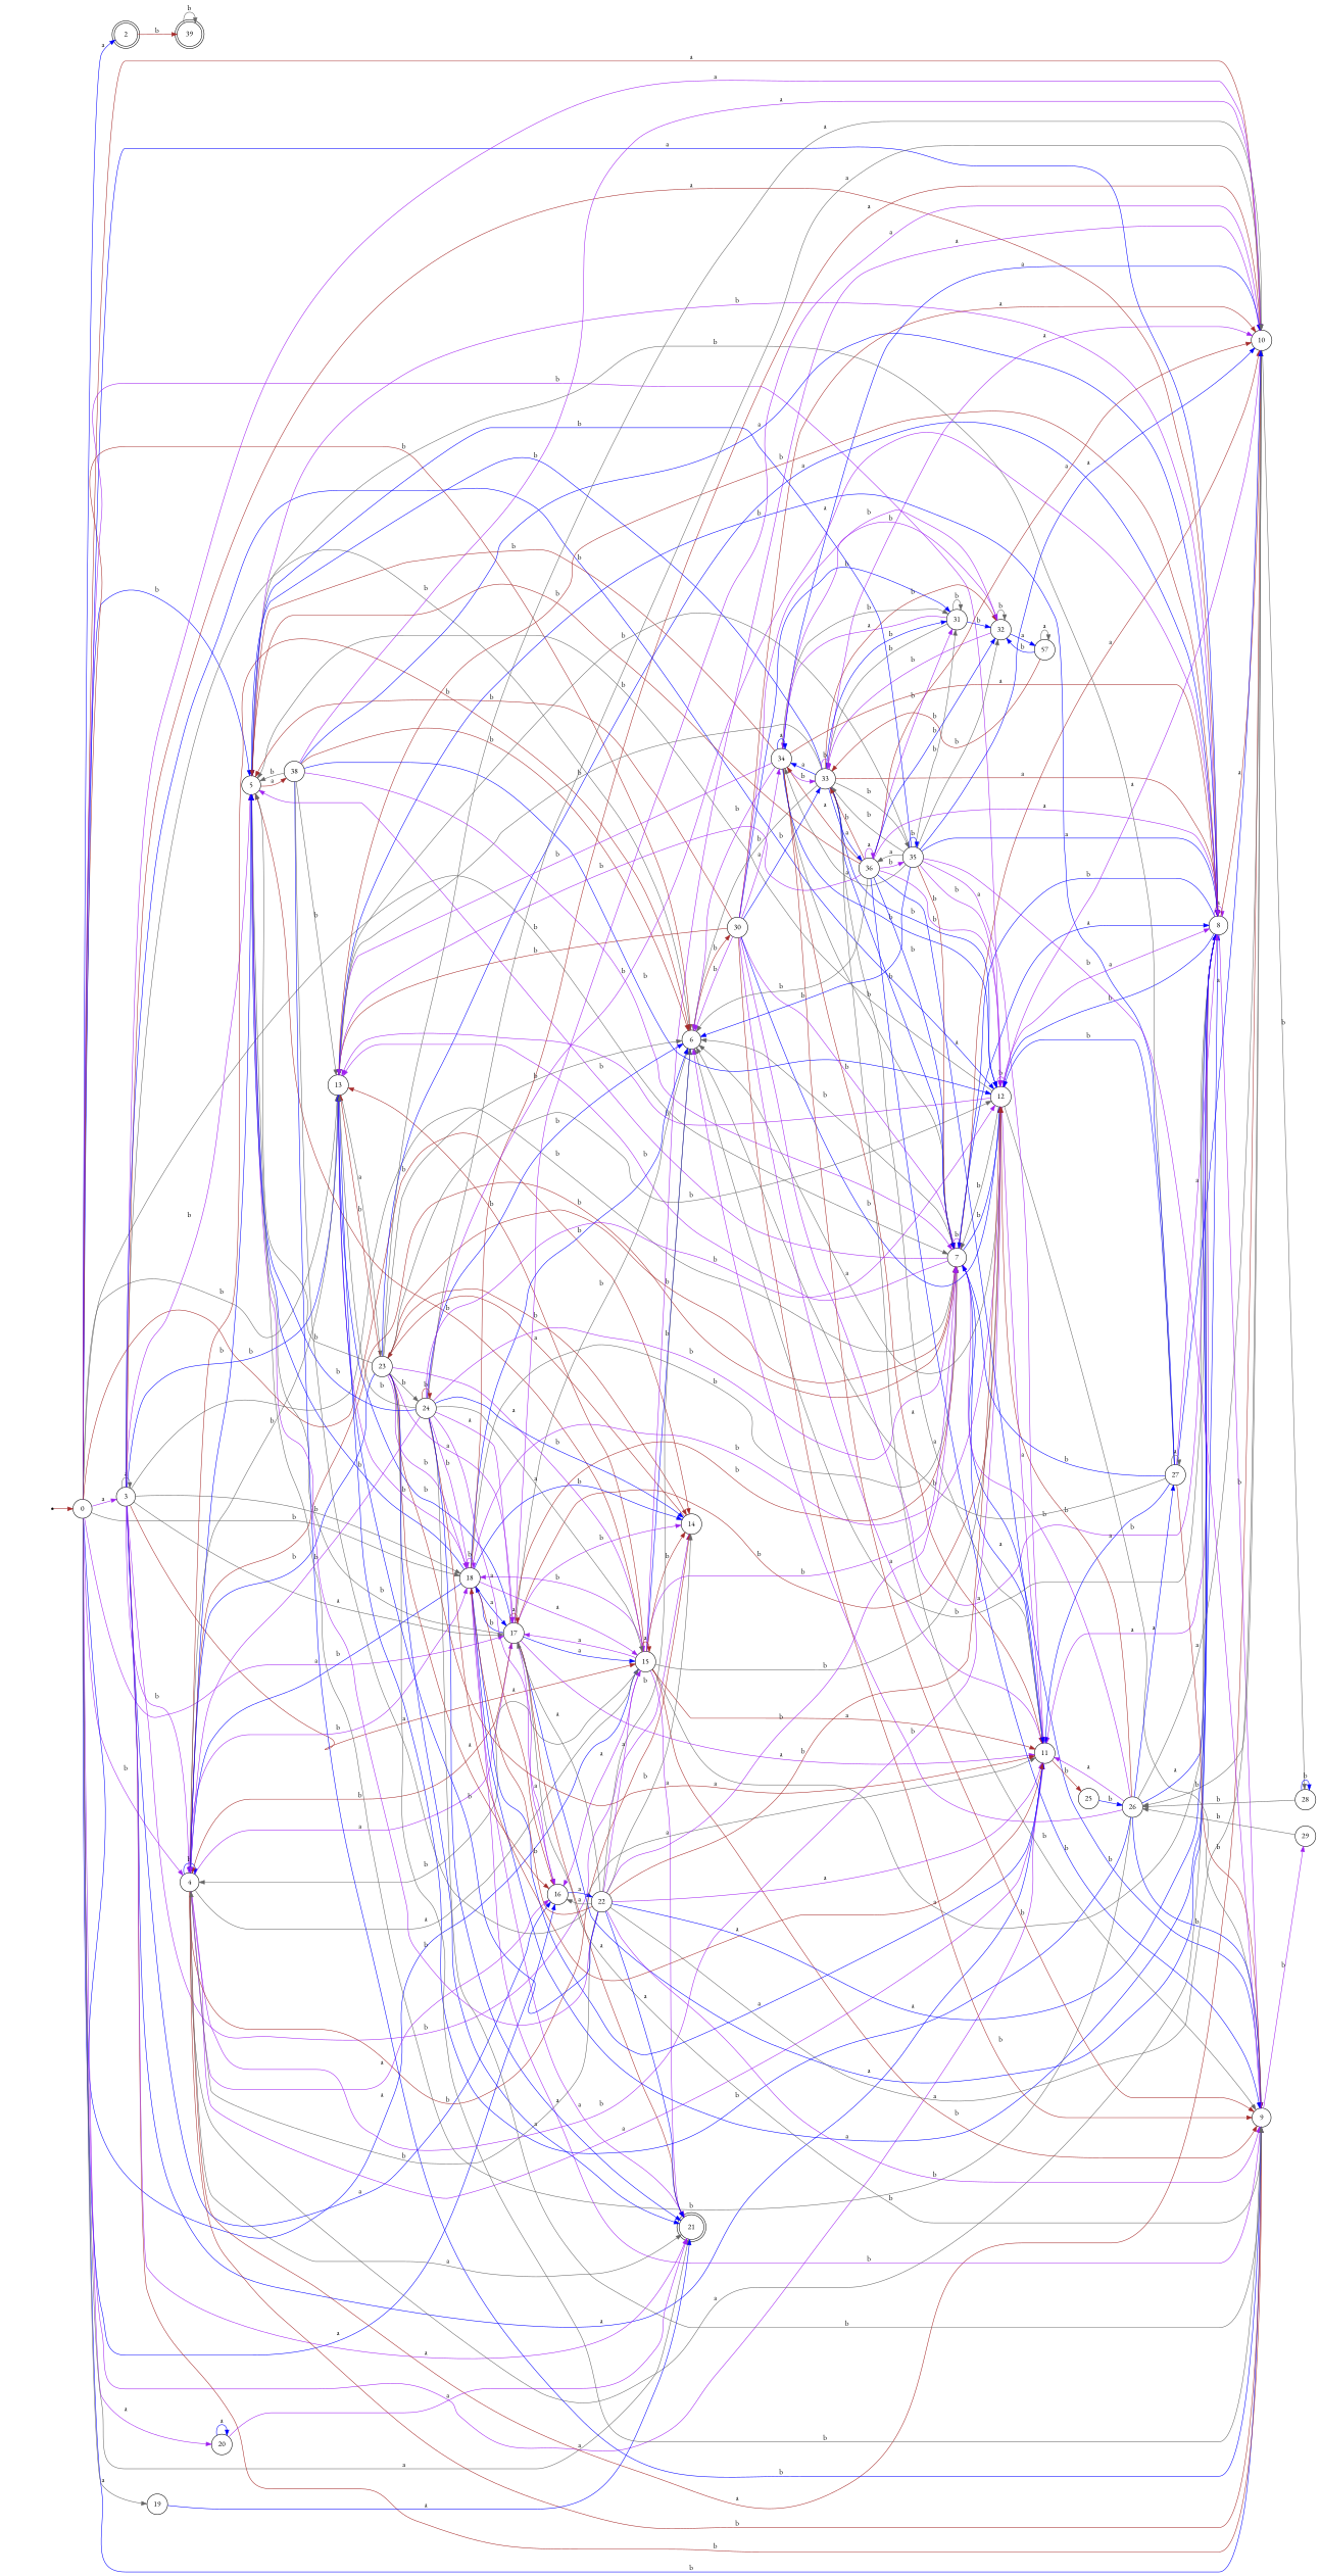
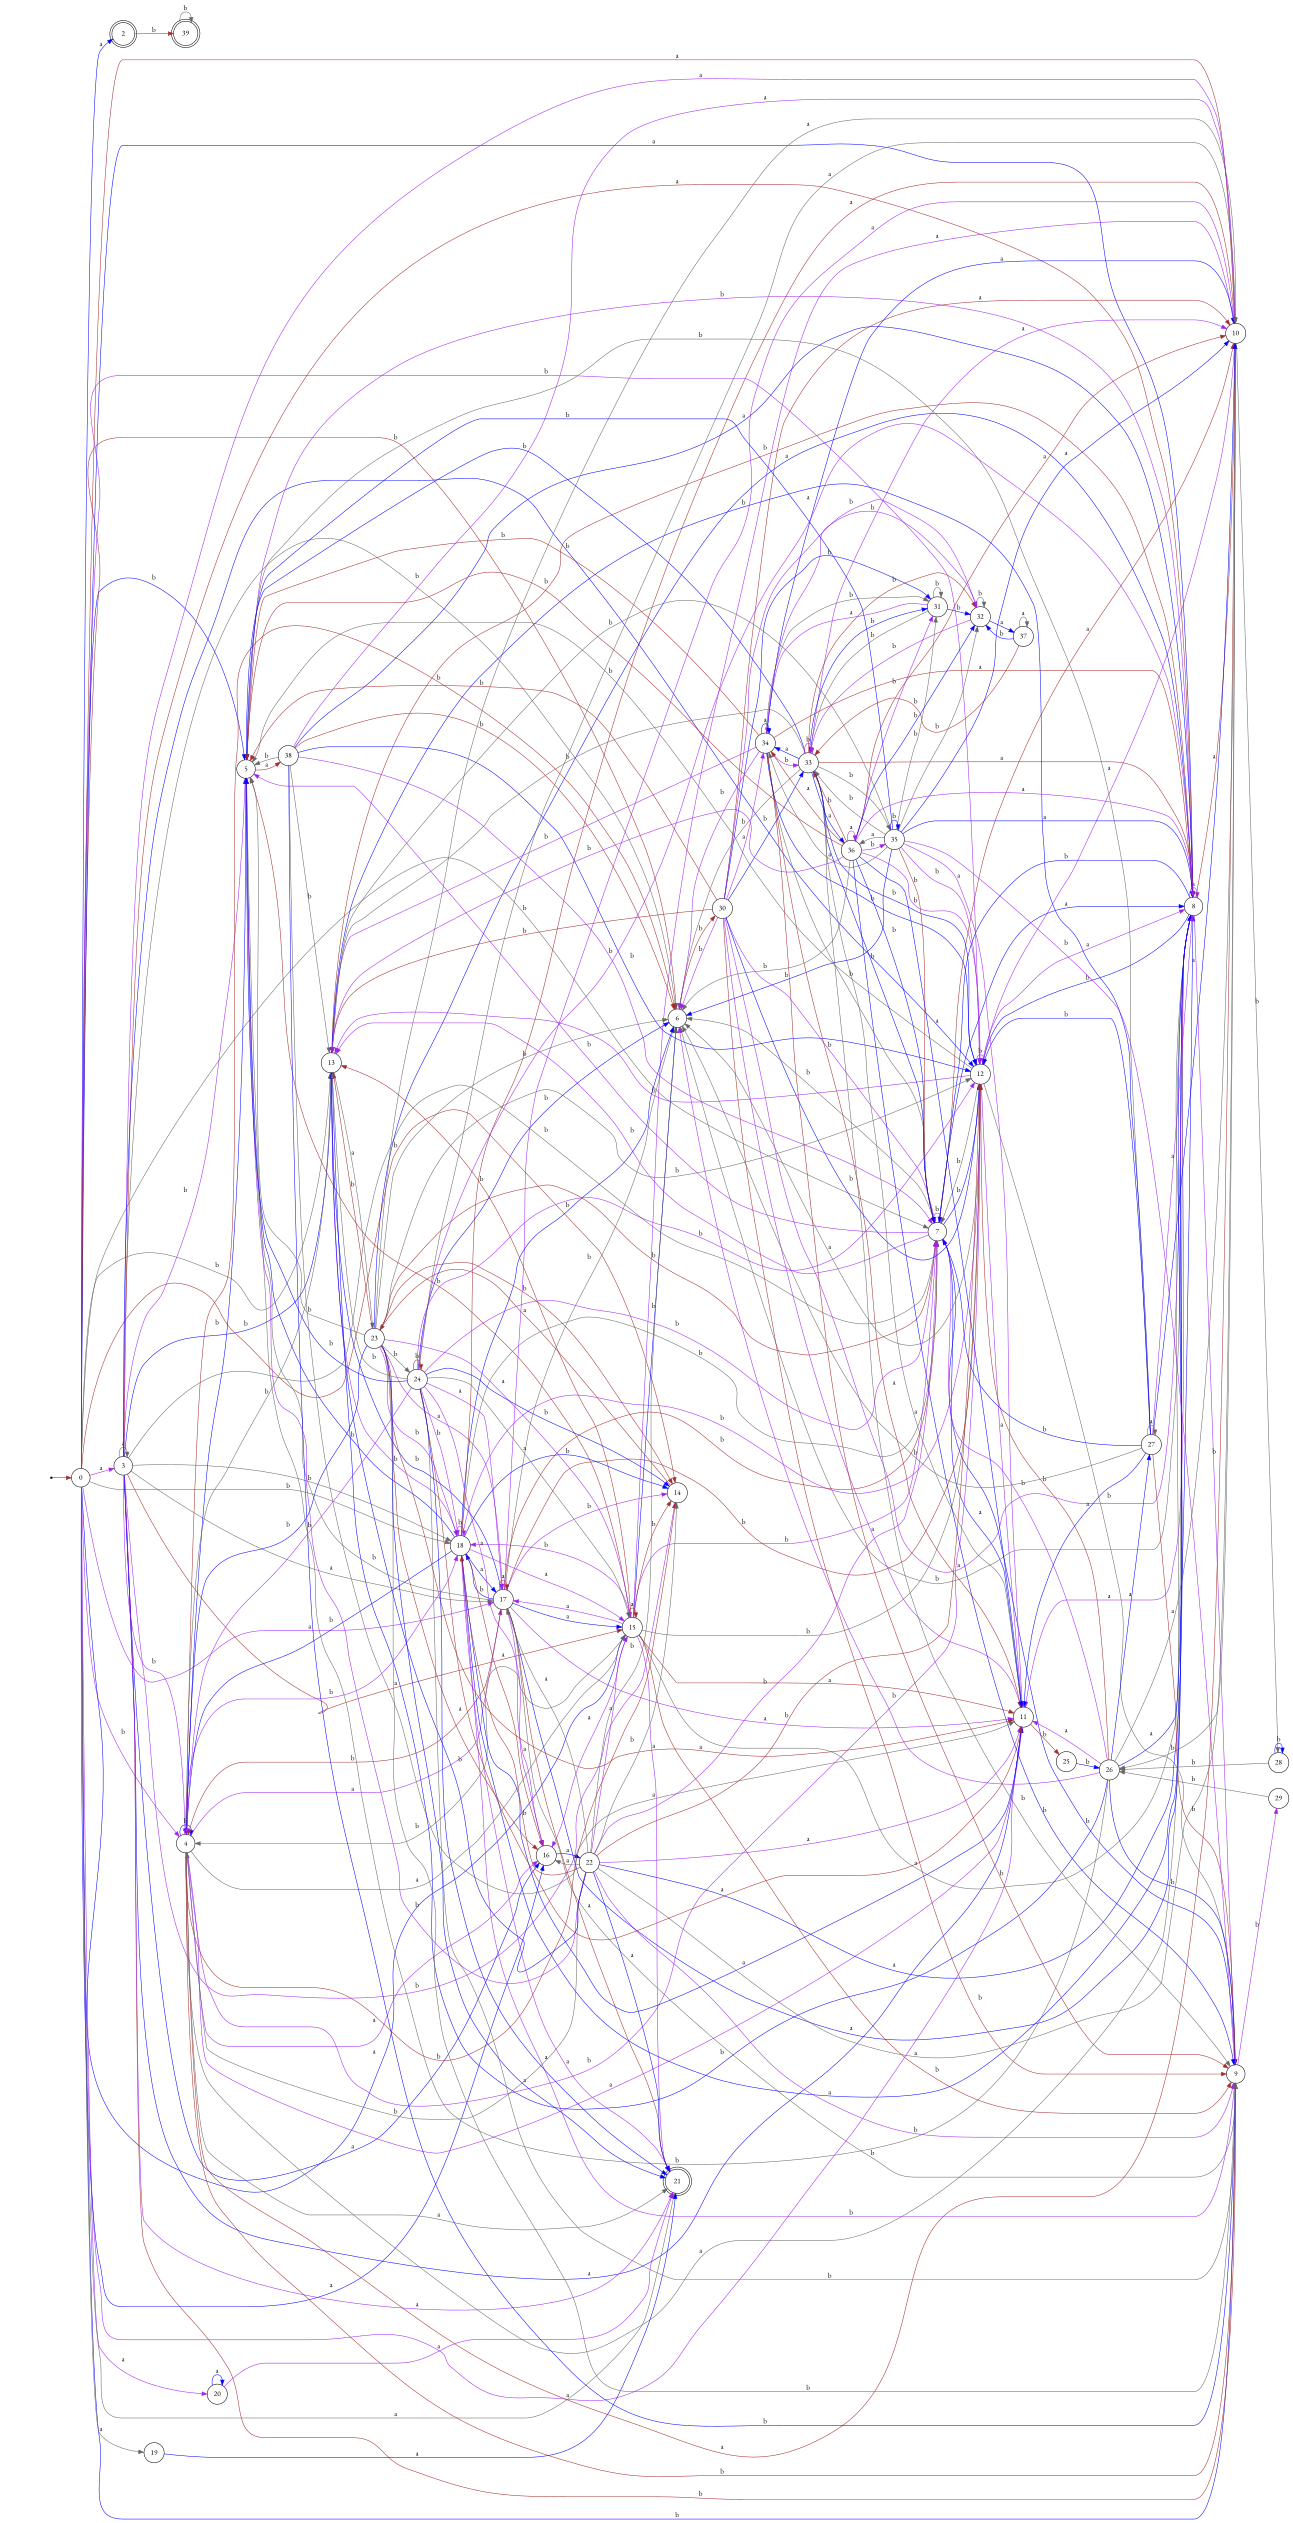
  digraph {
    fontname="EB Garamond"
    rankdir=LR
    node [fontname="EB Garamond" shape=circle]
    edge [color=purple fontname="EB Garamond"]
    dummy0 [shape=point]
    0
    2 [shape=doublecircle]
    3
    4
    5
    6
    7
    8
    9
    10
    11
    12
    13
    14
    15
    16
    17
    18
    19
    20
    21 [shape=doublecircle]
    39 [shape=doublecircle]
    38
    30
    29
    26
    28
    25
    23
    22
    31
    32
    33
    34
    27
    24
-   37 [label=57]
+   37
    35
    36
    dummy0 -> 0 [color=brown]
    0 -> 2 [color=blue label=a]
    0 -> 3 [label=a]
    0 -> 4 [label=b]
    0 -> 5 [color=blue label=b]
    0 -> 6 [color=brown label=b]
    0 -> 7 [color=gray40 label=b]
    0 -> 8 [color=blue label=a]
    0 -> 9 [color=blue label=b]
    0 -> 10 [color=brown label=a]
    0 -> 11 [label=a]
    0 -> 12 [label=b]
    0 -> 13 [color=gray40 label=b]
    0 -> 14 [color=brown label=b]
    0 -> 15 [color=blue label=a]
    0 -> 16 [color=blue label=a]
    0 -> 17 [label=a]
    0 -> 18 [color=gray40 label=b]
    0 -> 19 [color=gray40 label=a]
    0 -> 20 [label=a]
    0 -> 21 [color=gray40 label=a]
    2 -> 39 [color=brown label=b]
    3 -> 3 [color=gray40 label=a]
    3 -> 4 [label=b]
    3 -> 5 [label=b]
    3 -> 6 [color=gray40 label=b]
    3 -> 7 [color=gray40 label=b]
    3 -> 8 [color=brown label=a]
    3 -> 9 [color=brown label=b]
    3 -> 10 [label=a]
    3 -> 11 [color=blue label=a]
    3 -> 12 [color=blue label=b]
    3 -> 13 [color=blue label=b]
    3 -> 14 [label=b]
    3 -> 15 [color=brown label=a]
    3 -> 16 [color=blue label=a]
    3 -> 17 [color=gray40 label=a]
    3 -> 18 [color=gray40 label=b]
    3 -> 21 [label=a]
    4 -> 4 [color=blue label=b]
    4 -> 5 [color=blue label=b]
    4 -> 6 [color=brown label=b]
-   4 -> 7 [color=brown label=b]
    4 -> 8 [color=gray40 label=a]
    4 -> 9 [color=brown label=b]
    4 -> 10 [color=brown label=a]
    4 -> 11 [label=a]
    4 -> 12 [label=b]
    4 -> 13 [color=gray40 label=b]
    4 -> 14 [color=brown label=b]
    4 -> 15 [color=gray40 label=a]
    4 -> 16 [label=a]
    4 -> 17 [label=a]
    4 -> 18 [label=b]
    4 -> 21 [color=gray40 label=a]
    5 -> 38 [color=brown label=a]
    6 -> 30 [color=brown label=b]
    7 -> 5 [label=b]
    7 -> 6 [color=gray40 label=b]
    7 -> 7 [label=b]
    7 -> 8 [color=blue label=a]
    7 -> 9 [color=blue label=b]
    7 -> 10 [color=brown label=a]
    7 -> 11 [color=blue label=a]
    7 -> 12 [color=blue label=b]
    7 -> 13 [label=b]
    8 -> 5 [label=b]
    8 -> 6 [color=gray40 label=b]
    8 -> 7 [color=blue label=b]
    8 -> 8 [label=a]
    8 -> 9 [label=b]
    8 -> 10 [color=brown label=a]
    8 -> 11 [label=a]
    8 -> 12 [color=blue label=b]
    8 -> 13 [color=brown label=b]
    9 -> 29 [label=b]
    10 -> 26 [color=gray40 label=b]
    10 -> 28 [color=gray40 label=b]
    11 -> 25 [color=brown label=b]
    12 -> 5 [color=gray40 label=b]
    12 -> 6 [color=gray40 label=a]
    12 -> 7 [color=gray40 label=b]
    12 -> 8 [label=a]
    12 -> 9 [color=gray40 label=b]
    12 -> 10 [label=a]
    12 -> 11 [label=a]
    12 -> 12 [label=b]
    12 -> 13 [label=b]
    13 -> 23 [color=gray40 label=a]
    14 -> 23 [color=brown label=a]
    15 -> 4 [color=gray40 label=b]
    15 -> 5 [color=brown label=b]
    15 -> 6 [color=blue label=b]
    15 -> 7 [label=b]
    15 -> 8 [color=gray40 label=a]
    15 -> 9 [color=brown label=b]
    15 -> 10 [label=a]
    15 -> 11 [color=brown label=a]
    15 -> 12 [color=gray40 label=b]
    15 -> 13 [color=brown label=b]
    15 -> 14 [color=brown label=b]
    15 -> 15 [color=brown label=a]
    15 -> 16 [label=a]
    15 -> 17 [label=a]
    15 -> 18 [label=b]
    15 -> 21 [label=a]
    16 -> 22 [color=blue label=a]
    17 -> 4 [color=brown label=b]
    17 -> 5 [color=gray40 label=b]
    17 -> 6 [color=gray40 label=b]
    17 -> 7 [color=brown label=b]
    17 -> 8 [color=blue label=a]
    17 -> 9 [color=gray40 label=b]
    17 -> 10 [label=a]
    17 -> 11 [label=a]
    17 -> 12 [color=brown label=b]
    17 -> 13 [color=blue label=b]
    17 -> 14 [label=b]
    17 -> 15 [color=blue label=a]
    17 -> 16 [label=a]
    17 -> 17 [color=brown label=a]
    17 -> 18 [color=blue label=b]
    17 -> 21 [color=brown label=a]
    18 -> 4 [color=blue label=b]
    18 -> 5 [color=blue label=b]
    18 -> 6 [color=blue label=b]
    18 -> 7 [color=gray40 label=b]
    18 -> 8 [color=blue label=a]
    18 -> 9 [label=b]
    18 -> 10 [color=brown label=a]
    18 -> 11 [color=blue label=a]
    18 -> 12 [label=b]
    18 -> 13 [label=b]
    18 -> 14 [color=blue label=b]
    18 -> 15 [label=a]
    18 -> 16 [color=brown label=a]
    18 -> 17 [color=blue label=a]
    18 -> 18 [label=b]
    18 -> 21 [label=a]
    19 -> 21 [color=blue label=a]
    20 -> 20 [color=blue label=a]
    20 -> 21 [label=a]
    39 -> 39 [color=gray40 label=b]
    38 -> 5 [color=gray40 label=b]
    38 -> 6 [color=brown label=b]
    38 -> 7 [label=b]
    38 -> 8 [color=blue label=a]
    38 -> 9 [color=blue label=b]
    38 -> 10 [label=a]
    38 -> 11 [color=gray40 label=a]
    38 -> 12 [color=blue label=b]
    38 -> 13 [color=gray40 label=b]
    30 -> 5 [color=brown label=b]
    30 -> 6 [label=b]
    30 -> 7 [label=b]
    30 -> 8 [label=a]
    30 -> 9 [color=brown label=b]
    30 -> 10 [color=brown label=a]
    30 -> 11 [label=a]
    30 -> 12 [color=blue label=b]
    30 -> 13 [color=brown label=b]
    30 -> 31 [color=blue label=b]
    30 -> 32 [label=b]
    30 -> 33 [color=blue label=b]
    30 -> 34 [label=a]
    29 -> 26 [color=gray40 label=b]
    26 -> 5 [color=gray40 label=b]
    26 -> 6 [label=b]
    26 -> 7 [label=b]
    26 -> 8 [color=blue label=a]
    26 -> 9 [color=blue label=b]
    26 -> 10 [color=gray40 label=a]
    26 -> 11 [label=a]
    26 -> 12 [color=brown label=b]
    26 -> 13 [color=blue label=b]
    26 -> 27 [color=blue label=a]
    28 -> 26 [color=gray40 label=b]
    28 -> 28 [color=blue label=b]
    25 -> 26 [color=blue label=b]
    23 -> 4 [color=blue label=b]
    23 -> 5 [color=gray40 label=b]
    23 -> 6 [color=gray40 label=b]
    23 -> 7 [color=brown label=b]
    23 -> 8 [color=blue label=a]
    23 -> 9 [color=gray40 label=b]
    23 -> 10 [color=gray40 label=a]
    23 -> 11 [color=brown label=a]
    23 -> 12 [color=gray40 label=b]
    23 -> 13 [color=brown label=b]
    23 -> 14 [color=brown label=b]
    23 -> 15 [label=a]
    23 -> 16 [color=brown label=a]
    23 -> 17 [label=a]
    23 -> 18 [label=b]
    23 -> 21 [color=blue label=a]
    23 -> 24 [color=gray40 label=b]
    22 -> 4 [color=gray40 label=b]
    22 -> 5 [label=b]
    22 -> 6 [color=gray40 label=b]
    22 -> 7 [label=b]
    22 -> 8 [color=blue label=a]
    22 -> 9 [label=b]
    22 -> 10 [color=gray40 label=a]
    22 -> 11 [label=a]
    22 -> 12 [color=brown label=b]
    22 -> 13 [color=blue label=b]
    22 -> 14 [color=gray40 label=b]
    22 -> 15 [label=a]
    22 -> 16 [color=gray40 label=a]
    22 -> 17 [color=gray40 label=a]
    22 -> 18 [color=brown label=b]
    22 -> 21 [color=blue label=a]
    31 -> 31 [color=gray40 label=b]
    31 -> 32 [color=blue label=b]
    31 -> 33 [color=gray40 label=b]
    31 -> 34 [label=a]
    32 -> 32 [color=gray40 label=b]
    32 -> 33 [label=b]
    32 -> 37 [color=blue label=a]
    33 -> 5 [color=blue label=b]
    33 -> 6 [color=gray40 label=b]
    33 -> 7 [color=blue label=b]
    33 -> 8 [color=brown label=a]
    33 -> 9 [color=gray40 label=b]
    33 -> 10 [label=a]
    33 -> 11 [color=gray40 label=a]
    33 -> 12 [color=blue label=b]
    33 -> 13 [color=gray40 label=b]
    33 -> 31 [color=blue label=b]
    33 -> 32 [color=brown label=b]
    33 -> 33 [label=b]
    33 -> 34 [color=blue label=a]
    33 -> 35 [color=gray40 label=b]
    33 -> 36 [color=blue label=a]
    34 -> 5 [color=brown label=b]
    34 -> 6 [label=b]
    34 -> 7 [color=gray40 label=b]
    34 -> 8 [color=brown label=a]
    34 -> 9 [color=brown label=b]
    34 -> 10 [color=blue label=a]
    34 -> 11 [color=brown label=a]
    34 -> 12 [color=blue label=b]
    34 -> 13 [label=b]
    34 -> 31 [color=gray40 label=b]
    34 -> 32 [label=b]
    34 -> 33 [label=b]
    34 -> 34 [color=blue label=a]
    27 -> 5 [color=gray40 label=b]
    27 -> 6 [color=gray40 label=b]
    27 -> 7 [color=blue label=b]
    27 -> 8 [label=a]
    27 -> 9 [color=brown label=b]
    27 -> 10 [color=blue label=a]
    27 -> 11 [color=blue label=a]
    27 -> 12 [color=blue label=b]
    27 -> 13 [color=blue label=b]
    27 -> 27 [color=gray40 label=a]
    24 -> 4 [label=b]
    24 -> 5 [color=blue label=b]
    24 -> 6 [color=blue label=b]
    24 -> 7 [label=b]
    24 -> 8 [label=a]
    24 -> 9 [color=gray40 label=b]
    24 -> 10 [color=gray40 label=a]
    24 -> 11 [color=brown label=a]
    24 -> 12 [label=b]
    24 -> 13 [color=gray40 label=b]
    24 -> 14 [color=blue label=b]
    24 -> 15 [color=gray40 label=a]
    24 -> 16 [label=a]
    24 -> 17 [label=a]
    24 -> 18 [label=b]
    24 -> 21 [color=blue label=a]
    24 -> 24 [color=brown label=b]
    37 -> 32 [color=blue label=b]
    37 -> 33 [color=brown label=b]
    37 -> 37 [color=gray40 label=a]
    35 -> 5 [color=blue label=b]
    35 -> 6 [color=blue label=b]
    35 -> 7 [color=brown label=b]
    35 -> 8 [color=blue label=a]
    35 -> 9 [label=b]
    35 -> 10 [color=blue label=a]
    35 -> 11 [label=a]
    35 -> 12 [label=b]
    35 -> 13 [color=gray40 label=b]
    35 -> 31 [color=gray40 label=b]
    35 -> 32 [color=gray40 label=b]
    35 -> 33 [color=gray40 label=b]
    35 -> 34 [color=gray40 label=a]
    35 -> 35 [color=blue label=b]
    35 -> 36 [color=gray40 label=a]
    36 -> 5 [color=brown label=b]
    36 -> 6 [color=gray40 label=b]
    36 -> 7 [color=blue label=b]
    36 -> 8 [label=a]
    36 -> 9 [color=blue label=b]
    36 -> 10 [color=brown label=a]
    36 -> 11 [color=blue label=a]
    36 -> 12 [label=b]
    36 -> 13 [label=b]
    36 -> 31 [label=b]
    36 -> 32 [color=blue label=b]
    36 -> 33 [color=brown label=b]
    36 -> 34 [color=brown label=a]
    36 -> 35 [label=b]
    36 -> 36 [label=a]
  }
